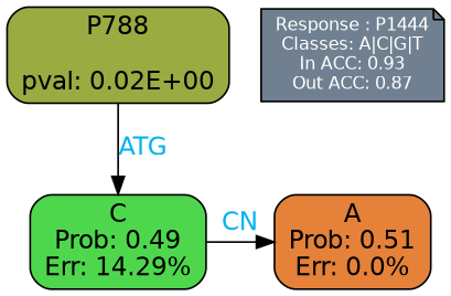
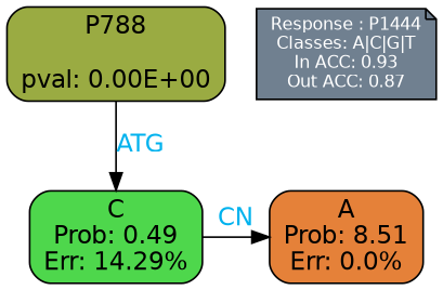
  digraph {
    ranksep=equally
    splines=polylines
    node [color=black fontname=helvetica shape=box style="filled, rounded"]
    edge [fontcolor=deepskyblue2 fontname=helvetica]
    n1 [fillcolor="#4ed74c" label="C\nProb: 0.49\nErr: 14.29%"]
-   n2 [fillcolor="#e58139" label="A\nProb: 0.51\nErr: 0.0%"]
+   n2 [fillcolor="#e58139" label="A\nProb: 8.51\nErr: 0.0%"]
    n3 [align=left fillcolor=slategray fontcolor=white fontsize=10 label="Response : P1444\nClasses: A|C|G|T\nIn ACC: 0.93\nOut ACC: 0.87\n" shape=note style=filled]
-   n4 [fillcolor="#9aab42" label="P788\n\npval: 0.02E+00"]
+   n4 [fillcolor="#9aab42" label="P788\n\npval: 0.00E+00"]
    subgraph sub_1 {
      rank=same
      n1
      n2
    }
    subgraph sub_2 {
      rank=same
      n3
      n4
    }
    n1 -> n2 [label=CN]
    n4 -> n1 [label=ATG]
  }
